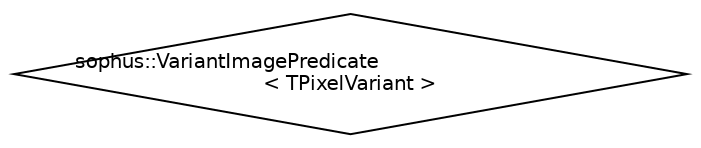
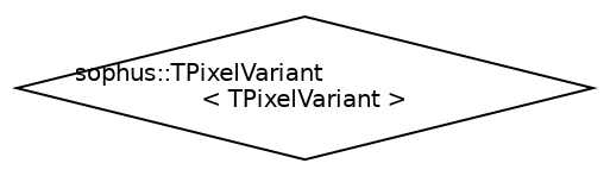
  digraph {
    rankdir=LR
    fontname="DejaVu Sans"
-   n1 [color=black fillcolor=white fontname="DejaVu Sans" fontsize=10 height=0.2 label="sophus::VariantImagePredicate\l\< TPixelVariant \>" shape=diamond style=filled width=0.4]
+   n1 [color=black fillcolor=white fontname="DejaVu Sans" fontsize=10 height=0.2 label="sophus::TPixelVariant\l\< TPixelVariant \>" shape=diamond style=filled width=0.4]
  }
